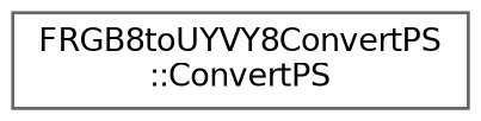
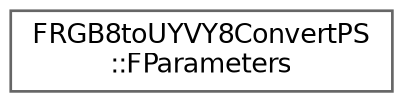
  digraph {
    rankdir=TB
-   n1 [color=grey40 fillcolor=white fontname=Helvetica fontsize=10 height=0.2 label="FRGB8toUYVY8ConvertPS\l::ConvertPS" shape=box style=filled width=0.4]
+   n1 [color=grey40 fillcolor=white fontname=Helvetica fontsize=10 height=0.2 label="FRGB8toUYVY8ConvertPS\l::FParameters" shape=box style=filled width=0.4]
  }
